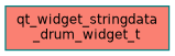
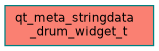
  digraph {
    rankdir=LR
-   n1 [color=teal fillcolor=salmon fontname=Helvetica fontsize=10 height=0.2 label="qt_widget_stringdata\l_drum_widget_t" shape=record style=filled width=0.4]
+   n1 [color=teal fillcolor=salmon fontname=Helvetica fontsize=10 height=0.2 label="qt_meta_stringdata\l_drum_widget_t" shape=record style=filled width=0.4]
  }
